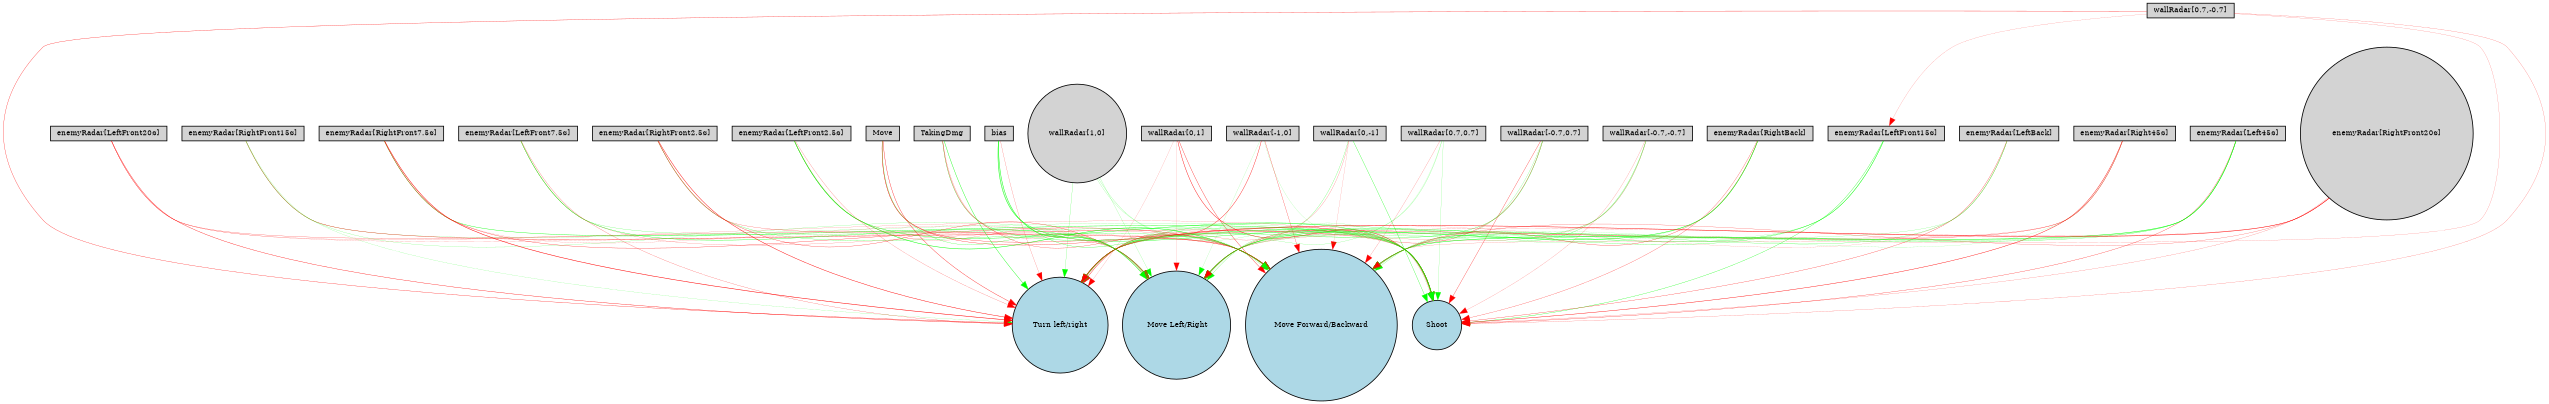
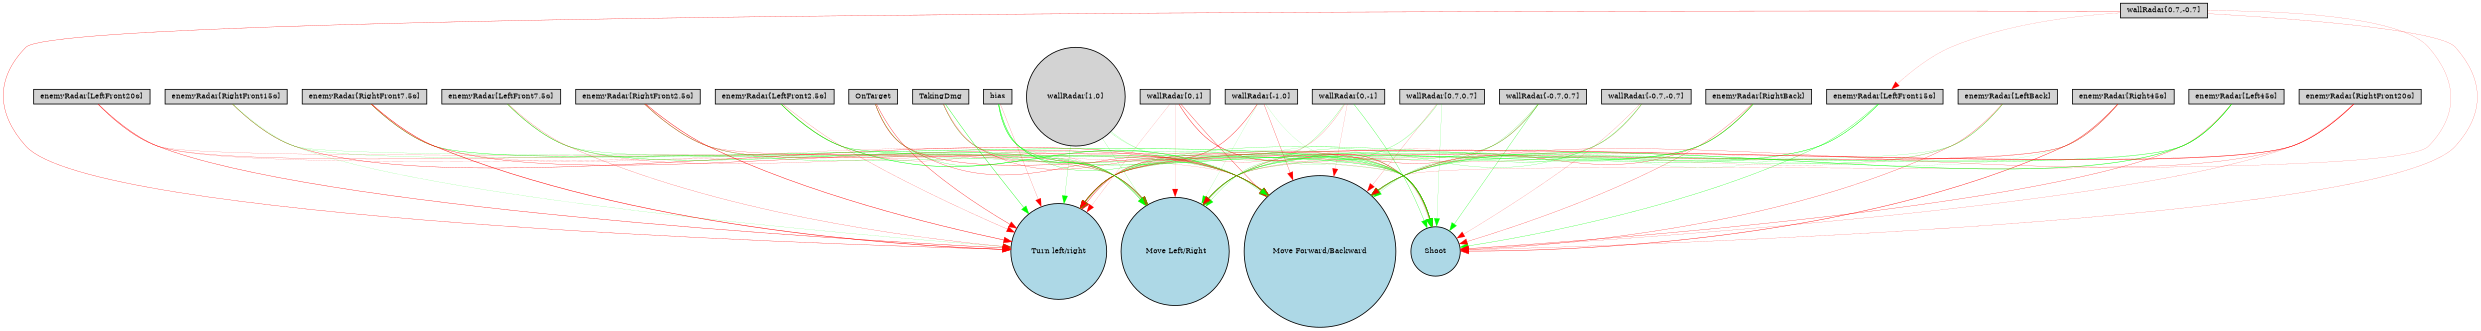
  digraph {
    node [fillcolor=lightgray fontsize=9 shape=box style=filled]
    edge [color=red style=solid]
    "wallRadar[1,0]" [height=0.2 shape=circle width=0.2]
    Shoot [fillcolor=lightblue height=0.2 shape=circle width=0.2]
    "Move Forward/Backward" [fillcolor=lightblue height=0.2 shape=circle width=0.2]
    " Move Left/Right" [fillcolor=lightblue height=0.2 shape=circle width=0.2]
    "Turn left/right" [fillcolor=lightblue height=0.2 shape=circle width=0.2]
    "wallRadar[0,1]" [height=0.2 width=0.2]
    "wallRadar[-1,0]" [height=0.2 width=0.2]
    "wallRadar[0,-1]" [height=0.2 width=0.2]
    "wallRadar[0.7,0.7]" [height=0.2 width=0.2]
    "wallRadar[-0.7,0.7]" [height=0.2 width=0.2]
    "wallRadar[-0.7,-0.7]" [height=0.2 width=0.2]
    "wallRadar[0.7,-0.7]" [height=0.2 width=0.2]
    "enemyRadar[LeftFront15ø]" [height=0.2 width=0.2]
    "enemyRadar[RightBack]" [height=0.2 width=0.2]
    "enemyRadar[LeftBack]" [height=0.2 width=0.2]
    "enemyRadar[Right45ø]" [height=0.2 width=0.2]
    "enemyRadar[Left45ø]" [height=0.2 width=0.2]
-   "enemyRadar[RightFront20ø]" [height=0.2 shape=circle width=0.2]
+   "enemyRadar[RightFront20ø]" [height=0.2 width=0.2]
    "enemyRadar[LeftFront20ø]" [height=0.2 width=0.2]
    "enemyRadar[RightFront15ø]" [height=0.2 width=0.2]
    "enemyRadar[RightFront7.5ø]" [height=0.2 width=0.2]
    "enemyRadar[LeftFront7.5ø]" [height=0.2 width=0.2]
    "enemyRadar[RightFront2.5ø]" [height=0.2 width=0.2]
    "enemyRadar[LeftFront2.5ø]" [height=0.2 width=0.2]
-   OnTarget [height=0.2 width=0.2 label=Move]
+   OnTarget [height=0.2 width=0.2]
    TakingDmg [height=0.2 width=0.2]
    bias [height=0.2 width=0.2]
    "wallRadar[1,0]" -> Shoot [color=green penwidth=0.14412558601160916]
    "wallRadar[1,0]" -> "Move Forward/Backward" [color=green penwidth=0.16028104604591498]
    "wallRadar[1,0]" -> " Move Left/Right" [color=green penwidth=0.15674688884194682]
    "wallRadar[1,0]" -> "Turn left/right" [color=green penwidth=0.2069562707646409]
    "wallRadar[0,1]" -> Shoot [penwidth=0.4945834201759236]
    "wallRadar[0,1]" -> "Move Forward/Backward" [penwidth=0.37490587955697374]
    "wallRadar[0,1]" -> " Move Left/Right" [penwidth=0.11861396116075718]
    "wallRadar[0,1]" -> "Turn left/right" [penwidth=0.1250110618737147]
    "wallRadar[-1,0]" -> Shoot [color=green penwidth=0.11287992205915774]
    "wallRadar[-1,0]" -> "Move Forward/Backward" [penwidth=0.2839608207866472]
    "wallRadar[-1,0]" -> " Move Left/Right" [color=green penwidth=0.11176714886848337]
    "wallRadar[-1,0]" -> "Turn left/right" [penwidth=0.4339994415869337]
    "wallRadar[0,-1]" -> Shoot [color=green penwidth=0.34806832175144964]
    "wallRadar[0,-1]" -> "Move Forward/Backward" [penwidth=0.12304281695973057]
    "wallRadar[0,-1]" -> " Move Left/Right" [color=green penwidth=0.22465315329759245]
    "wallRadar[0,-1]" -> "Turn left/right" [penwidth=0.18109661526304532]
    "wallRadar[0.7,0.7]" -> Shoot [color=green penwidth=0.16203291580207985]
    "wallRadar[0.7,0.7]" -> "Move Forward/Backward" [penwidth=0.1708835981300999]
    "wallRadar[0.7,0.7]" -> " Move Left/Right" [color=green penwidth=0.10380492250319362]
    "wallRadar[0.7,0.7]" -> "Turn left/right" [color=green penwidth=0.17160337611496662]
-   "wallRadar[-0.7,0.7]" -> Shoot [penwidth=0.32411886455937744]
+   "wallRadar[-0.7,0.7]" -> Shoot [color=green penwidth=0.32411886455937744]
    "wallRadar[-0.7,0.7]" -> "Move Forward/Backward" [color=green penwidth=0.18865627243557748]
    "wallRadar[-0.7,0.7]" -> " Move Left/Right" [penwidth=0.29631407667290155]
    "wallRadar[-0.7,0.7]" -> "Turn left/right" [color=green penwidth=0.3191465181905896]
    "wallRadar[-0.7,-0.7]" -> Shoot [penwidth=0.15929374051216766]
    "wallRadar[-0.7,-0.7]" -> "Move Forward/Backward" [color=green penwidth=0.26831227803465135]
    "wallRadar[-0.7,-0.7]" -> " Move Left/Right" [color=green penwidth=0.21845575162939704]
    "wallRadar[-0.7,-0.7]" -> "Turn left/right" [penwidth=0.16968958504314874]
    "wallRadar[0.7,-0.7]" -> Shoot [penwidth=0.18524774768812036]
    "wallRadar[0.7,-0.7]" -> "Move Forward/Backward" [penwidth=0.1580072741985124]
    "wallRadar[0.7,-0.7]" -> "Turn left/right" [penwidth=0.3431340666404071]
    "wallRadar[0.7,-0.7]" -> "enemyRadar[LeftFront15ø]" [penwidth=0.13813082329605117]
    "enemyRadar[LeftFront15ø]" -> Shoot [color=green penwidth=0.3477736936100356]
    "enemyRadar[LeftFront15ø]" -> "Move Forward/Backward" [color=green penwidth=0.11708017171495327]
    "enemyRadar[LeftFront15ø]" -> " Move Left/Right" [color=green penwidth=0.34634780322269776]
    "enemyRadar[LeftFront15ø]" -> "Turn left/right" [color=green penwidth=0.27596054922555613]
    "enemyRadar[RightBack]" -> Shoot [penwidth=0.26960582398474964]
    "enemyRadar[RightBack]" -> "Move Forward/Backward" [penwidth=0.32013790347110904]
    "enemyRadar[RightBack]" -> " Move Left/Right" [color=green penwidth=0.5578167971305578]
    "enemyRadar[RightBack]" -> "Turn left/right" [color=green penwidth=0.16770893315020619]
    "enemyRadar[LeftBack]" -> Shoot [penwidth=0.30639349013152606]
    "enemyRadar[LeftBack]" -> "Move Forward/Backward" [color=green penwidth=0.2535980209438163]
    "enemyRadar[LeftBack]" -> " Move Left/Right" [penwidth=0.11996771573345061]
    "enemyRadar[LeftBack]" -> "Turn left/right" [color=green penwidth=0.17592183553537122]
    "enemyRadar[Right45ø]" -> Shoot [penwidth=0.49392715994134695]
    "enemyRadar[Right45ø]" -> "Move Forward/Backward" [color=green penwidth=0.11454449074603161]
    "enemyRadar[Right45ø]" -> " Move Left/Right" [penwidth=0.15284750155609844]
    "enemyRadar[Right45ø]" -> "Turn left/right" [penwidth=0.31911053331491734]
    "enemyRadar[Left45ø]" -> Shoot [penwidth=0.3227307586853353]
    "enemyRadar[Left45ø]" -> "Move Forward/Backward" [color=green penwidth=0.5771274875129458]
    "enemyRadar[Left45ø]" -> " Move Left/Right" [color=green penwidth=0.22555275690264667]
    "enemyRadar[Left45ø]" -> "Turn left/right" [color=green penwidth=0.3021527920048698]
    "enemyRadar[RightFront20ø]" -> Shoot [penwidth=0.1749466349191683]
    "enemyRadar[RightFront20ø]" -> "Move Forward/Backward" [penwidth=0.23984357578119708]
    "enemyRadar[RightFront20ø]" -> " Move Left/Right" [penwidth=0.14571167418726041]
    "enemyRadar[RightFront20ø]" -> "Turn left/right" [penwidth=0.5653220558771106]
    "enemyRadar[LeftFront20ø]" -> Shoot [penwidth=0.15176418454013446]
    "enemyRadar[LeftFront20ø]" -> "Move Forward/Backward" [penwidth=0.134479428077809]
    "enemyRadar[LeftFront20ø]" -> " Move Left/Right" [penwidth=0.24909744092239708]
    "enemyRadar[LeftFront20ø]" -> "Turn left/right" [penwidth=0.42058915654324835]
    "enemyRadar[RightFront15ø]" -> Shoot [color=green penwidth=0.15648637728736509]
    "enemyRadar[RightFront15ø]" -> "Move Forward/Backward" [penwidth=0.37554298571710654]
    "enemyRadar[RightFront15ø]" -> " Move Left/Right" [color=green penwidth=0.1753114744473126]
    "enemyRadar[RightFront15ø]" -> "Turn left/right" [color=green penwidth=0.13387168250733153]
    "enemyRadar[RightFront7.5ø]" -> Shoot [color=green penwidth=0.4532684447653066]
    "enemyRadar[RightFront7.5ø]" -> "Move Forward/Backward" [penwidth=0.3383907851325155]
    "enemyRadar[RightFront7.5ø]" -> " Move Left/Right" [penwidth=0.12020140382687694]
    "enemyRadar[RightFront7.5ø]" -> "Turn left/right" [penwidth=0.6276476768439646]
    "enemyRadar[LeftFront7.5ø]" -> Shoot [color=green penwidth=0.21933974101809706]
    "enemyRadar[LeftFront7.5ø]" -> "Move Forward/Backward" [penwidth=0.17770157315949087]
    "enemyRadar[LeftFront7.5ø]" -> " Move Left/Right" [color=green penwidth=0.3998523654951629]
    "enemyRadar[LeftFront7.5ø]" -> "Turn left/right" [penwidth=0.22449910233889214]
    "enemyRadar[RightFront2.5ø]" -> Shoot [penwidth=0.2362599087902]
    "enemyRadar[RightFront2.5ø]" -> "Move Forward/Backward" [color=green penwidth=0.2663361690281614]
    "enemyRadar[RightFront2.5ø]" -> " Move Left/Right" [penwidth=0.32082288709512885]
    "enemyRadar[RightFront2.5ø]" -> "Turn left/right" [penwidth=0.5372379145479983]
    "enemyRadar[LeftFront2.5ø]" -> Shoot [color=green penwidth=0.4321894255255112]
    "enemyRadar[LeftFront2.5ø]" -> "Move Forward/Backward" [color=green penwidth=0.583230302880247]
    "enemyRadar[LeftFront2.5ø]" -> " Move Left/Right" [penwidth=0.15178868482937946]
    "enemyRadar[LeftFront2.5ø]" -> "Turn left/right" [penwidth=0.1957154305732701]
    OnTarget -> Shoot [penwidth=0.3488201325198017]
    OnTarget -> "Move Forward/Backward" [penwidth=0.32841402461152924]
    OnTarget -> " Move Left/Right" [color=green penwidth=0.2715934656969227]
    OnTarget -> "Turn left/right" [penwidth=0.4030494706563278]
    TakingDmg -> Shoot [color=green penwidth=0.2997842286928012]
    TakingDmg -> "Move Forward/Backward" [penwidth=0.2751169255518672]
    TakingDmg -> " Move Left/Right" [penwidth=0.19487552000092417]
    TakingDmg -> "Turn left/right" [color=green penwidth=0.45775100781214095]
    bias -> Shoot [color=green penwidth=0.4310326956162983]
    bias -> "Move Forward/Backward" [color=green penwidth=0.31500520677663735]
    bias -> " Move Left/Right" [color=green penwidth=0.5693840884446331]
    bias -> "Turn left/right" [penwidth=0.18827409385949503]
  }
